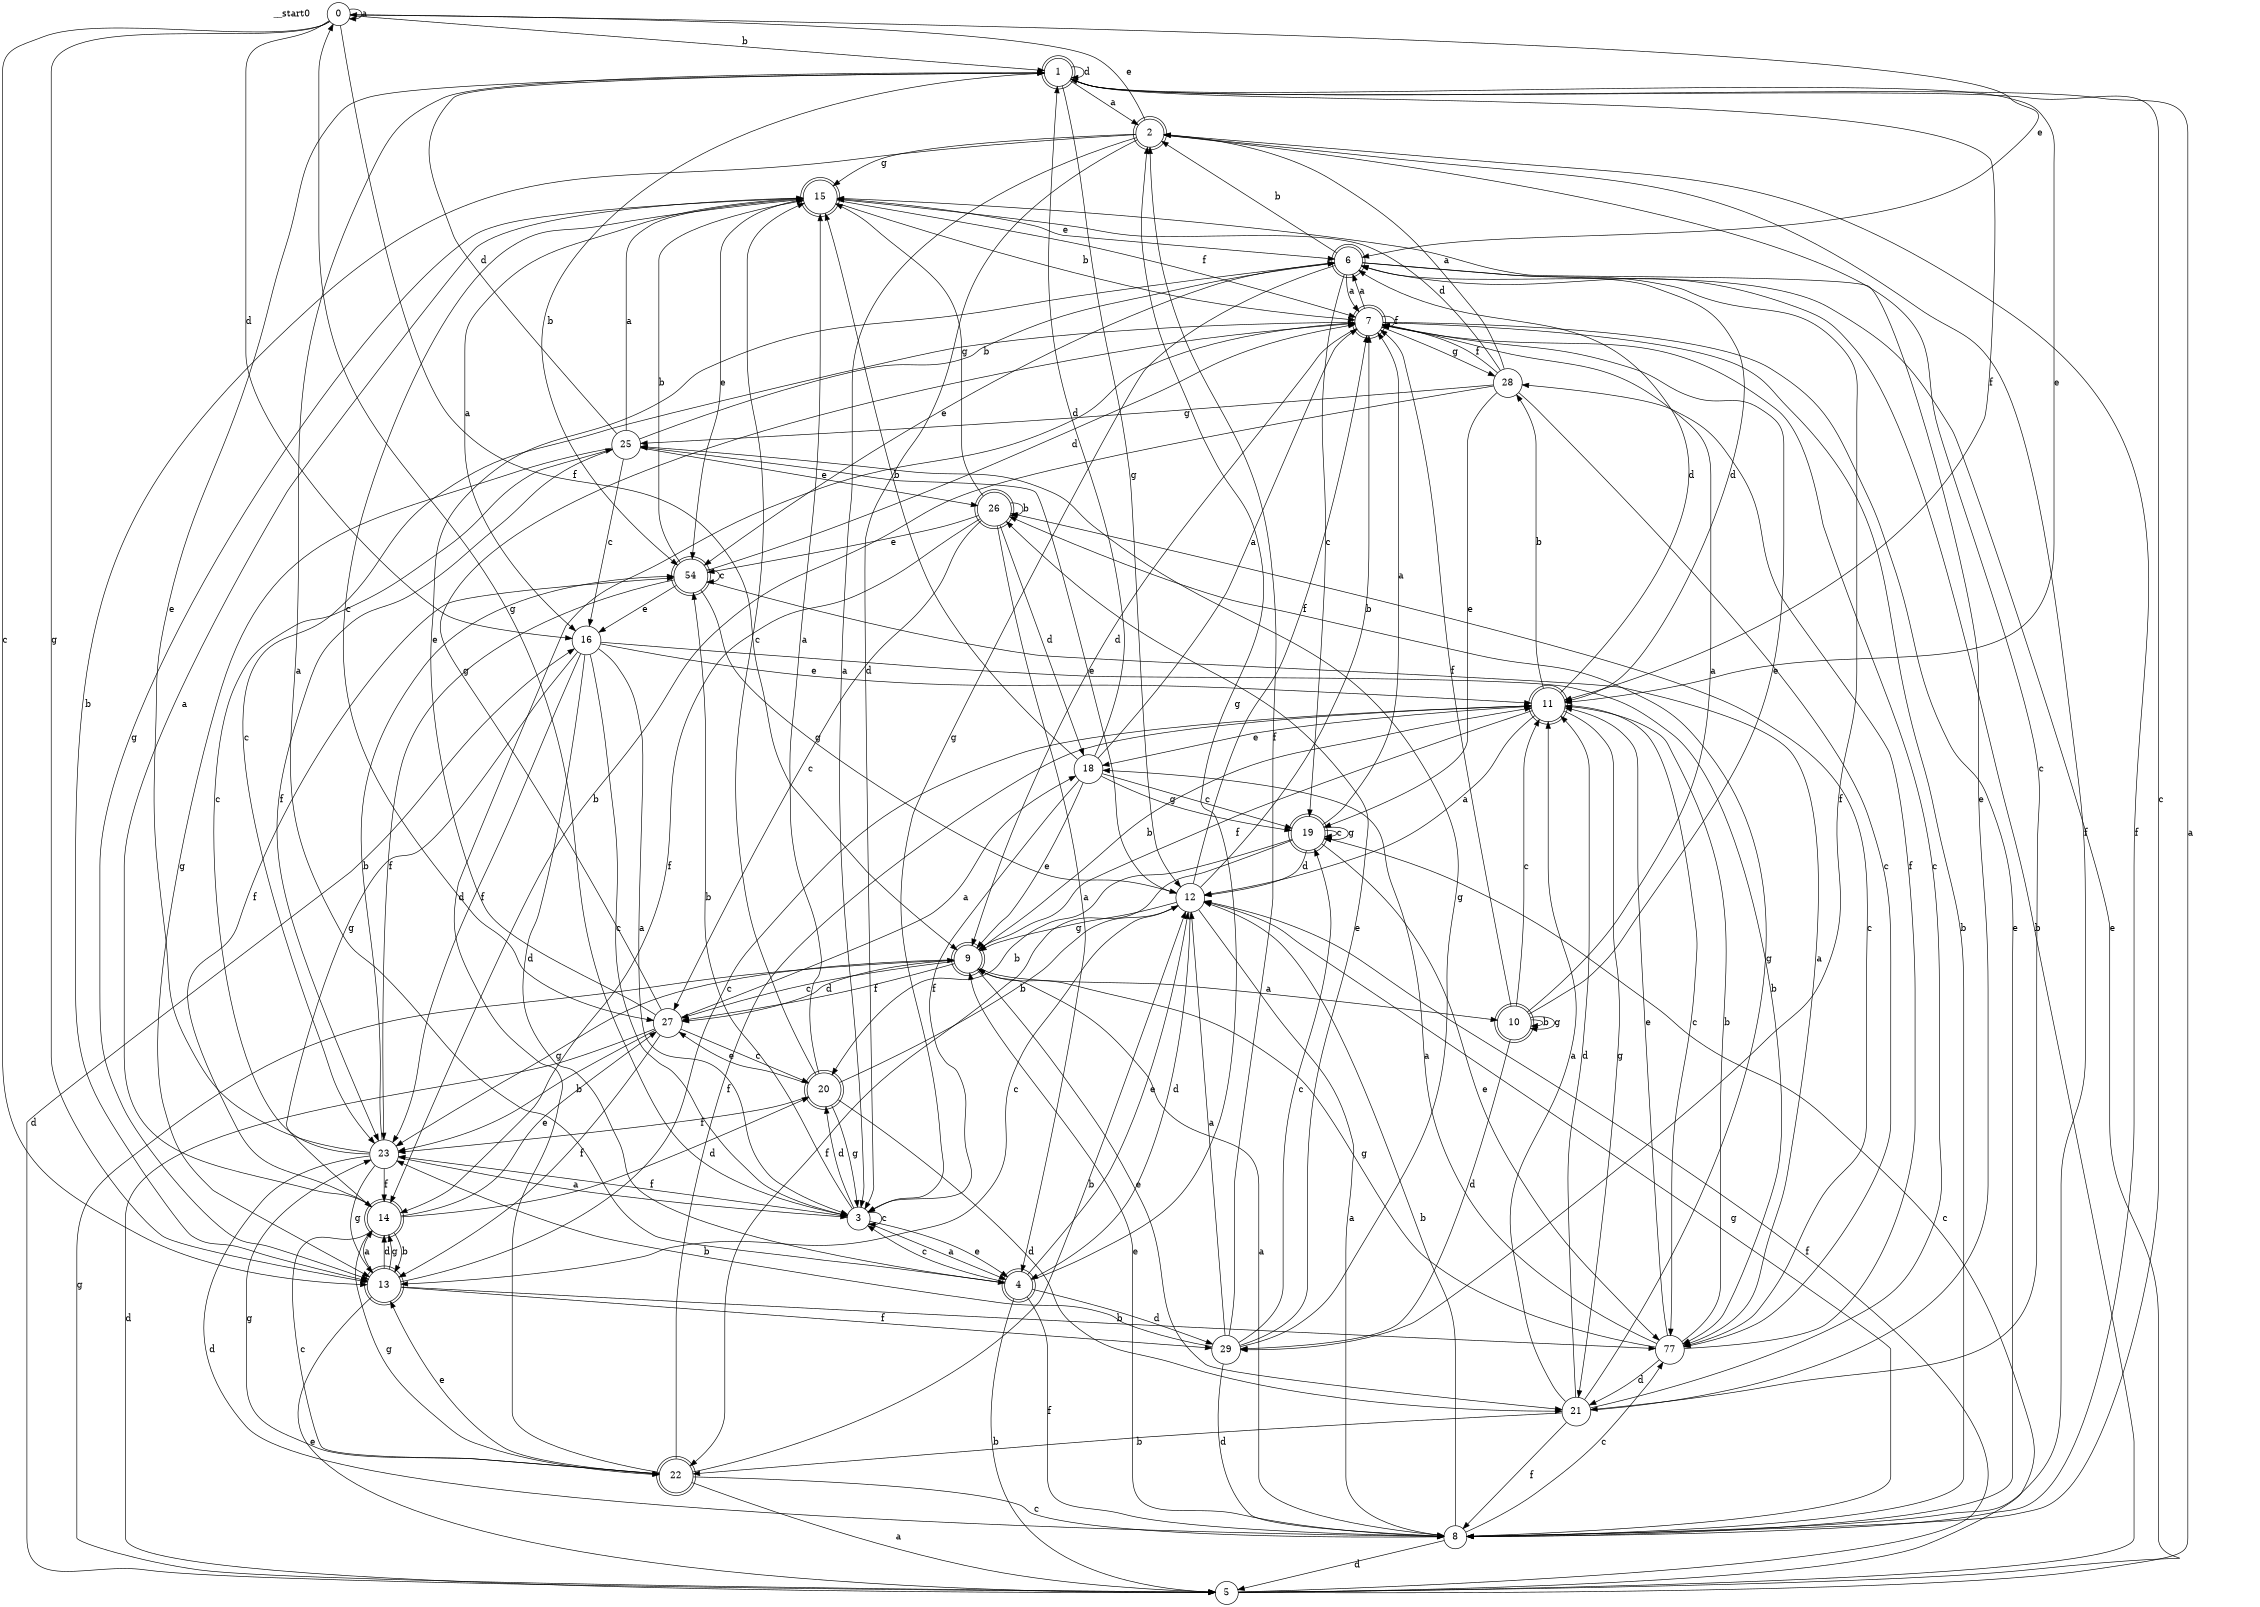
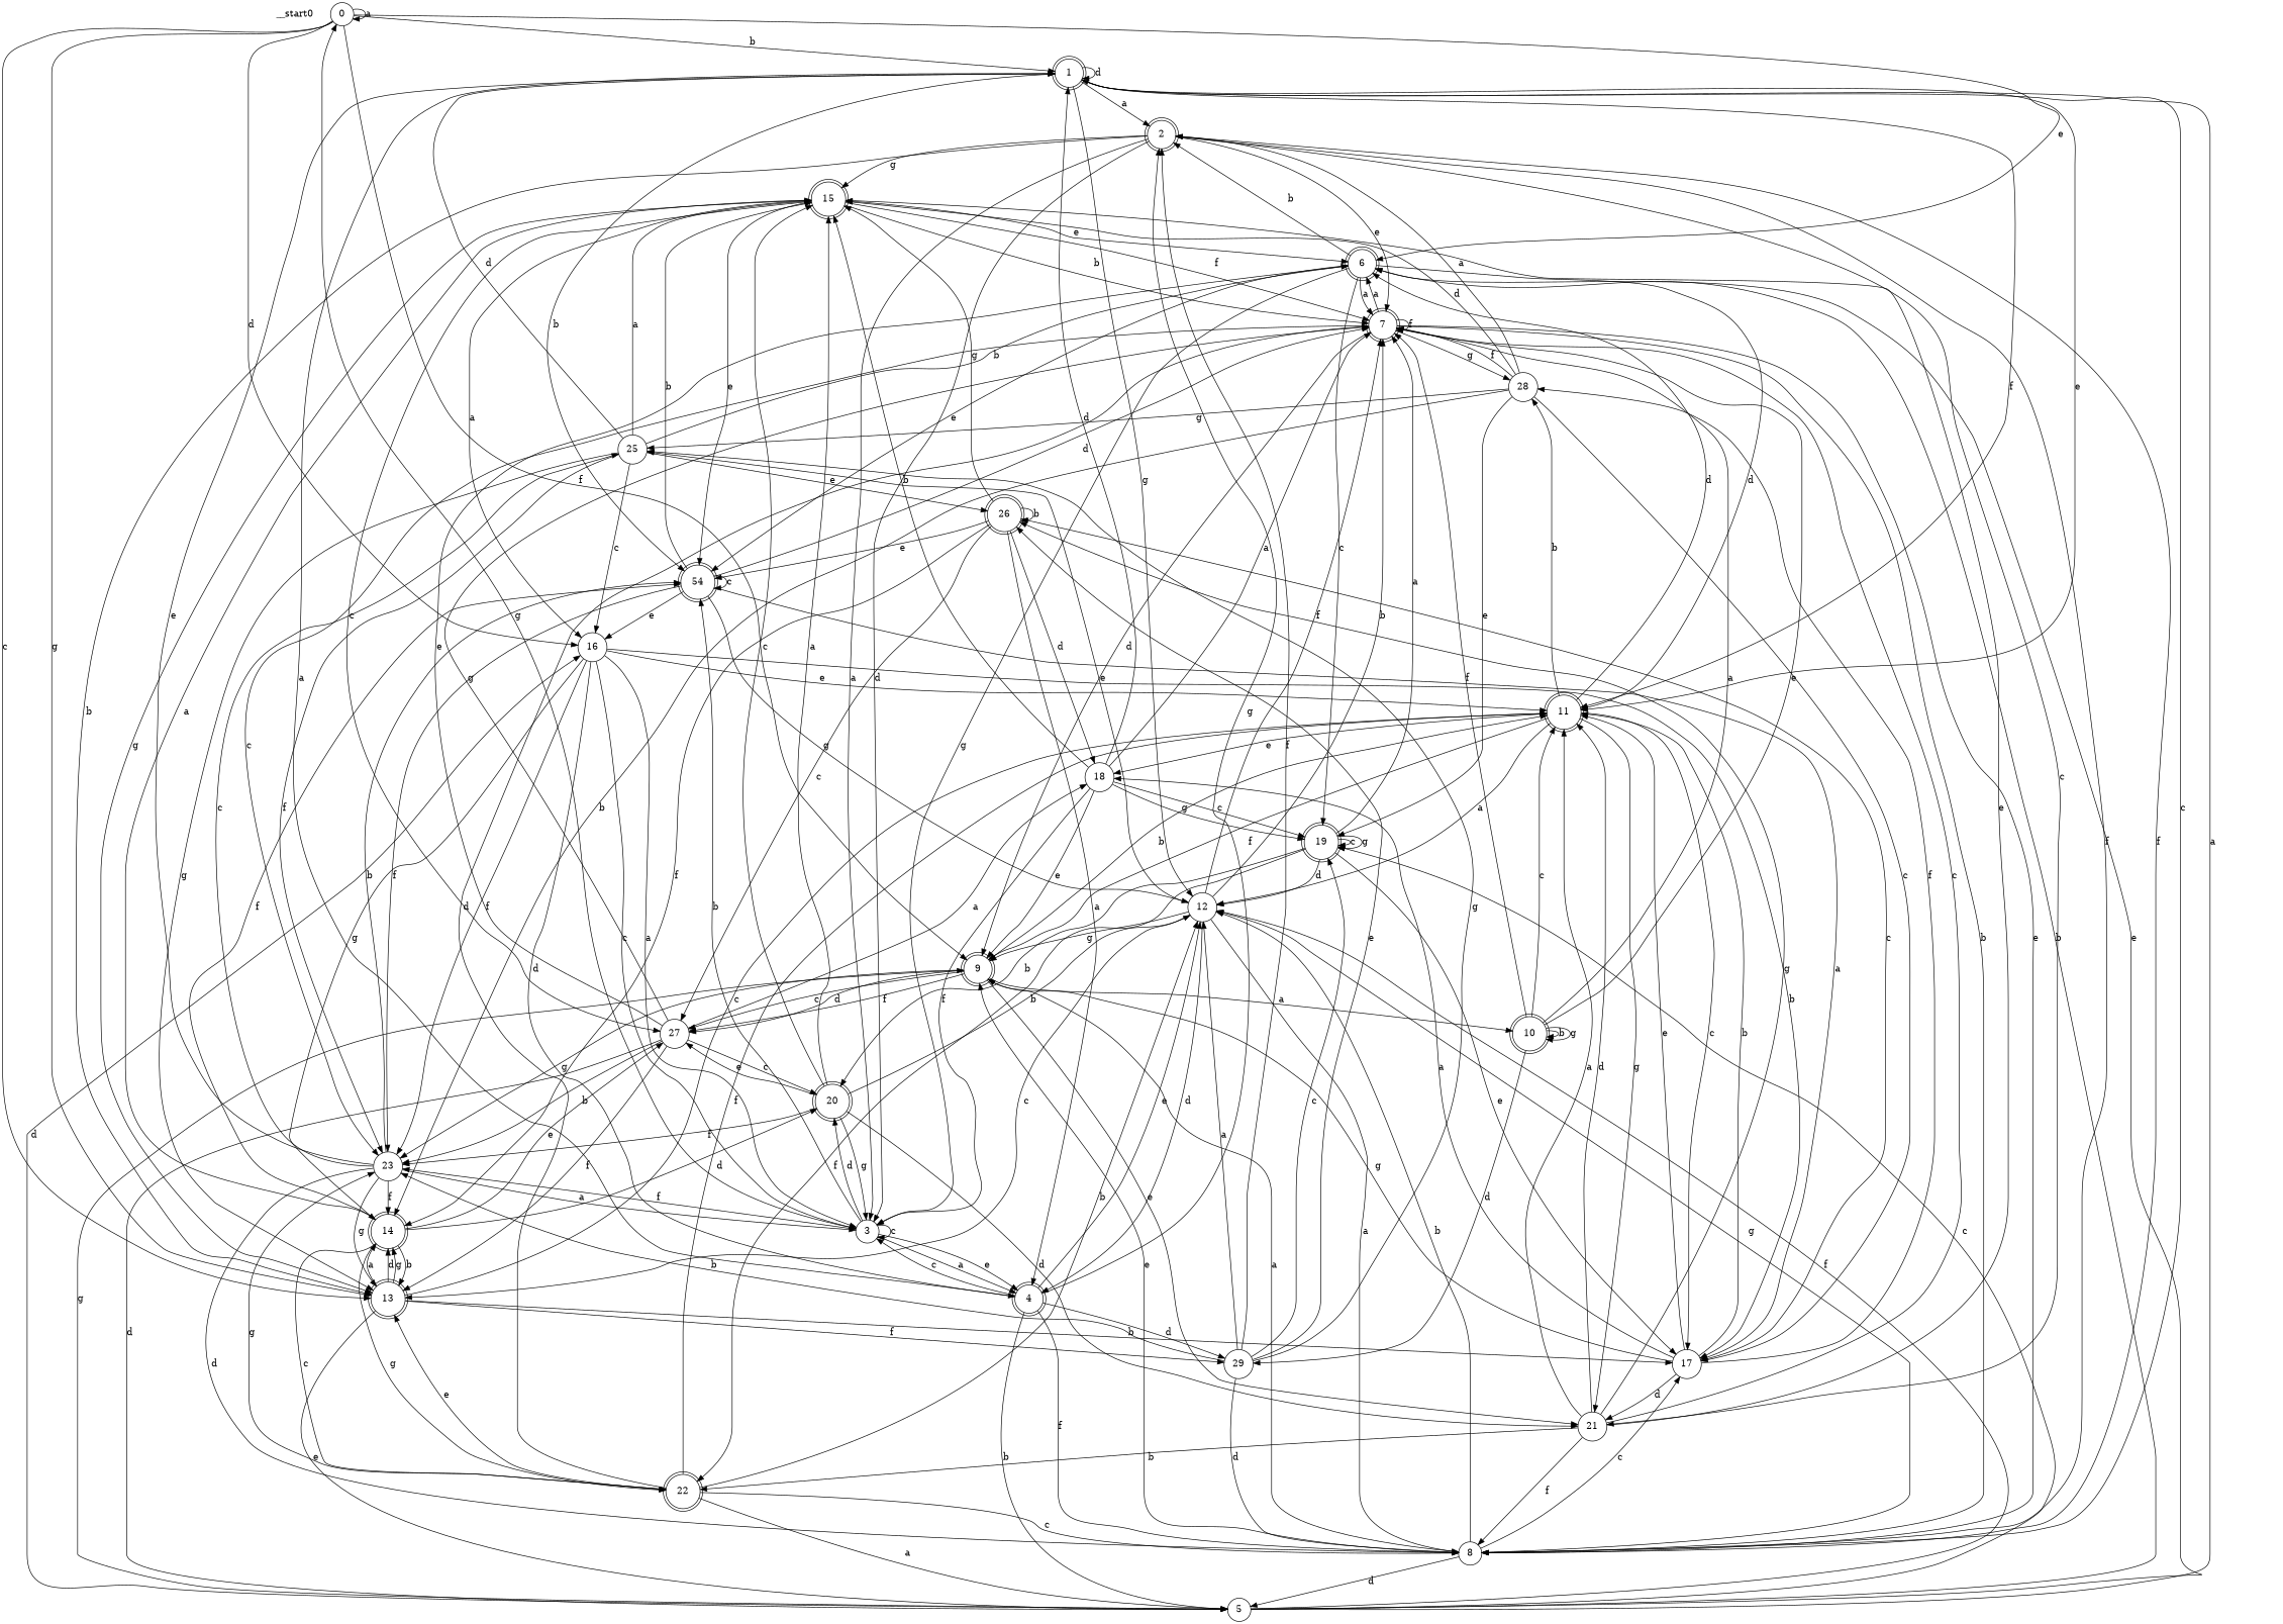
  digraph {
    rankdir=TB
    node [shape=doublecircle color=black fillcolor=white style="rounded,filled"]
    __start0 [shape=none color="" fillcolor="" style=""]
    n2 [label=0 shape=circle style=filled]
    n3 [label=1]
    n4 [label=6]
    n5 [label=9]
    n6 [label=13]
    n7 [label=16 shape=circle style=filled]
    n8 [label=2]
    n9 [label=8 shape=circle style=filled]
    n10 [label=11]
    n11 [label=12 shape=circle style=filled]
    n12 [label=54]
    n13 [label=3 shape=circle style=filled]
    n14 [label=29 shape=circle style=filled]
    n15 [label=19]
    n16 [label=7]
    n17 [label=21 shape=circle style=filled]
    n18 [label=23 shape=circle style=filled]
    n19 [label=10]
    n20 [label=27 shape=circle style=filled]
    n21 [label=5 shape=circle style=filled]
-   n22 [label=77 shape=circle style=filled]
+   n22 [label=17 shape=circle style=filled]
    n23 [label=14]
    n24 [label=4]
    n25 [label=15]
    n26 [label=28 shape=circle style=filled]
    n27 [label=18 shape=circle style=filled]
    n28 [label=25 shape=circle style=filled]
    n29 [label=20]
    n30 [label=22]
    n31 [label=26]
    n2 -> n2 [label=a]
    n2 -> n3 [label=b]
    n2 -> n4 [label=e]
    n2 -> n5 [label=f]
    n2 -> n6 [label=c]
    n2 -> n6 [label=g]
    n2 -> n7 [label=d]
    n3 -> n3 [label=d]
    n3 -> n8 [label=a]
    n3 -> n9 [label=c]
    n3 -> n10 [label=e]
    n3 -> n10 [label=f]
    n3 -> n11 [label=g]
    n3 -> n12 [label=b]
    n4 -> n8 [label=b]
    n4 -> n10 [label=d]
    n4 -> n12 [label=e]
    n4 -> n13 [label=g]
-   n4 -> n14 [label=f]
    n4 -> n15 [label=c]
    n4 -> n16 [label=a]
    n5 -> n10 [label=b]
    n5 -> n17 [label=e]
    n5 -> n18 [label=g]
    n5 -> n19 [label=a]
    n5 -> n20 [label=c]
    n5 -> n20 [label=d]
    n5 -> n20 [label=f]
    n6 -> n10 [label=c]
    n6 -> n14 [label=f]
    n6 -> n21 [label=e]
    n6 -> n22 [label=b]
    n6 -> n23 [label=a]
    n6 -> n23 [label=d]
    n6 -> n23 [label=g]
    n7 -> n10 [label=e]
    n7 -> n13 [label=a]
    n7 -> n13 [label=c]
    n7 -> n18 [label=f]
    n7 -> n22 [label=b]
    n7 -> n23 [label=g]
    n7 -> n24 [label=d]
-   n8 -> n2 [label=e]
+   n8 -> n16 [label=e]
    n8 -> n6 [label=b]
    n8 -> n9 [label=f]
    n8 -> n13 [label=a]
    n8 -> n13 [label=d]
    n8 -> n17 [label=c]
    n8 -> n25 [label=g]
    n9 -> n5 [label=a]
    n9 -> n5 [label=e]
    n9 -> n8 [label=f]
    n9 -> n11 [label=b]
    n9 -> n11 [label=g]
    n9 -> n21 [label=d]
    n9 -> n22 [label=c]
    n10 -> n4 [label=d]
    n10 -> n5 [label=f]
    n10 -> n11 [label=a]
    n10 -> n17 [label=g]
    n10 -> n22 [label=c]
    n10 -> n26 [label=b]
    n10 -> n27 [label=e]
    n11 -> n5 [label=g]
    n11 -> n6 [label=c]
    n11 -> n9 [label=a]
    n11 -> n16 [label=b]
    n11 -> n16 [label=f]
    n11 -> n24 [label=d]
    n11 -> n28 [label=e]
    n12 -> n7 [label=e]
    n12 -> n11 [label=g]
    n12 -> n12 [label=c]
    n12 -> n16 [label=d]
    n12 -> n18 [label=f]
    n12 -> n22 [label=a]
    n12 -> n25 [label=b]
    n13 -> n2 [label=g]
    n13 -> n12 [label=b]
    n13 -> n13 [label=c]
    n13 -> n18 [label=f]
    n13 -> n24 [label=a]
    n13 -> n24 [label=e]
    n13 -> n29 [label=d]
    n14 -> n8 [label=f]
    n14 -> n9 [label=d]
    n14 -> n11 [label=a]
    n14 -> n15 [label=c]
    n14 -> n18 [label=b]
    n14 -> n28 [label=g]
    n14 -> n31 [label=e]
    n15 -> n11 [label=d]
    n15 -> n15 [label=c]
    n15 -> n15 [label=g]
    n15 -> n16 [label=a]
    n15 -> n22 [label=e]
    n15 -> n29 [label=b]
    n15 -> n30 [label=f]
    n16 -> n4 [label=a]
    n16 -> n5 [label=d]
    n16 -> n9 [label=b]
    n16 -> n9 [label=e]
    n16 -> n16 [label=f]
    n16 -> n18 [label=c]
    n16 -> n26 [label=g]
    n17 -> n9 [label=f]
    n17 -> n10 [label=a]
    n17 -> n10 [label=d]
    n17 -> n16 [label=c]
    n17 -> n25 [label=e]
    n17 -> n30 [label=b]
    n17 -> n31 [label=g]
    n18 -> n3 [label=e]
    n18 -> n6 [label=g]
    n18 -> n9 [label=d]
    n18 -> n12 [label=b]
    n18 -> n13 [label=a]
    n18 -> n23 [label=f]
    n18 -> n28 [label=c]
    n19 -> n10 [label=c]
    n19 -> n14 [label=d]
    n19 -> n16 [label=a]
    n19 -> n16 [label=e]
    n19 -> n16 [label=f]
    n19 -> n19 [label=b]
    n19 -> n19 [label=g]
    n20 -> n4 [label=e]
    n20 -> n6 [label=f]
    n20 -> n16 [label=g]
    n20 -> n18 [label=b]
    n20 -> n21 [label=d]
    n20 -> n27 [label=a]
    n20 -> n29 [label=c]
    n21 -> n3 [label=a]
    n21 -> n4 [label=b]
    n21 -> n4 [label=e]
    n21 -> n5 [label=g]
    n21 -> n7 [label=d]
    n21 -> n11 [label=f]
    n21 -> n15 [label=c]
    n22 -> n5 [label=g]
    n22 -> n10 [label=b]
    n22 -> n10 [label=e]
    n22 -> n17 [label=d]
    n22 -> n26 [label=f]
    n22 -> n27 [label=a]
    n22 -> n31 [label=c]
    n23 -> n6 [label=b]
    n23 -> n12 [label=f]
    n23 -> n20 [label=e]
    n23 -> n25 [label=a]
    n23 -> n29 [label=d]
    n23 -> n30 [label=c]
    n23 -> n30 [label=g]
    n24 -> n3 [label=a]
    n24 -> n8 [label=g]
    n24 -> n9 [label=f]
    n24 -> n11 [label=e]
    n24 -> n13 [label=c]
    n24 -> n14 [label=d]
    n24 -> n21 [label=b]
    n25 -> n4 [label=e]
    n25 -> n6 [label=g]
    n25 -> n7 [label=a]
    n25 -> n12 [label=e]
    n25 -> n16 [label=b]
    n25 -> n16 [label=f]
    n25 -> n20 [label=c]
    n26 -> n8 [label=a]
    n26 -> n15 [label=e]
    n26 -> n16 [label=f]
    n26 -> n22 [label=c]
    n26 -> n23 [label=b]
    n26 -> n25 [label=d]
    n26 -> n28 [label=g]
    n27 -> n3 [label=d]
    n27 -> n5 [label=e]
    n27 -> n13 [label=f]
    n27 -> n15 [label=c]
    n27 -> n15 [label=g]
    n27 -> n16 [label=a]
    n27 -> n25 [label=b]
    n28 -> n3 [label=d]
    n28 -> n4 [label=b]
    n28 -> n6 [label=g]
    n28 -> n7 [label=c]
    n28 -> n18 [label=f]
    n28 -> n25 [label=a]
    n28 -> n31 [label=e]
    n29 -> n11 [label=b]
    n29 -> n13 [label=g]
    n29 -> n17 [label=d]
    n29 -> n18 [label=f]
    n29 -> n20 [label=e]
    n29 -> n25 [label=a]
    n29 -> n25 [label=c]
    n30 -> n6 [label=e]
    n30 -> n9 [label=c]
    n30 -> n10 [label=f]
    n30 -> n11 [label=b]
    n30 -> n16 [label=d]
    n30 -> n18 [label=g]
    n30 -> n21 [label=a]
    n31 -> n12 [label=e]
    n31 -> n20 [label=c]
    n31 -> n23 [label=f]
    n31 -> n24 [label=a]
    n31 -> n25 [label=g]
    n31 -> n27 [label=d]
    n31 -> n31 [label=b]
  }
